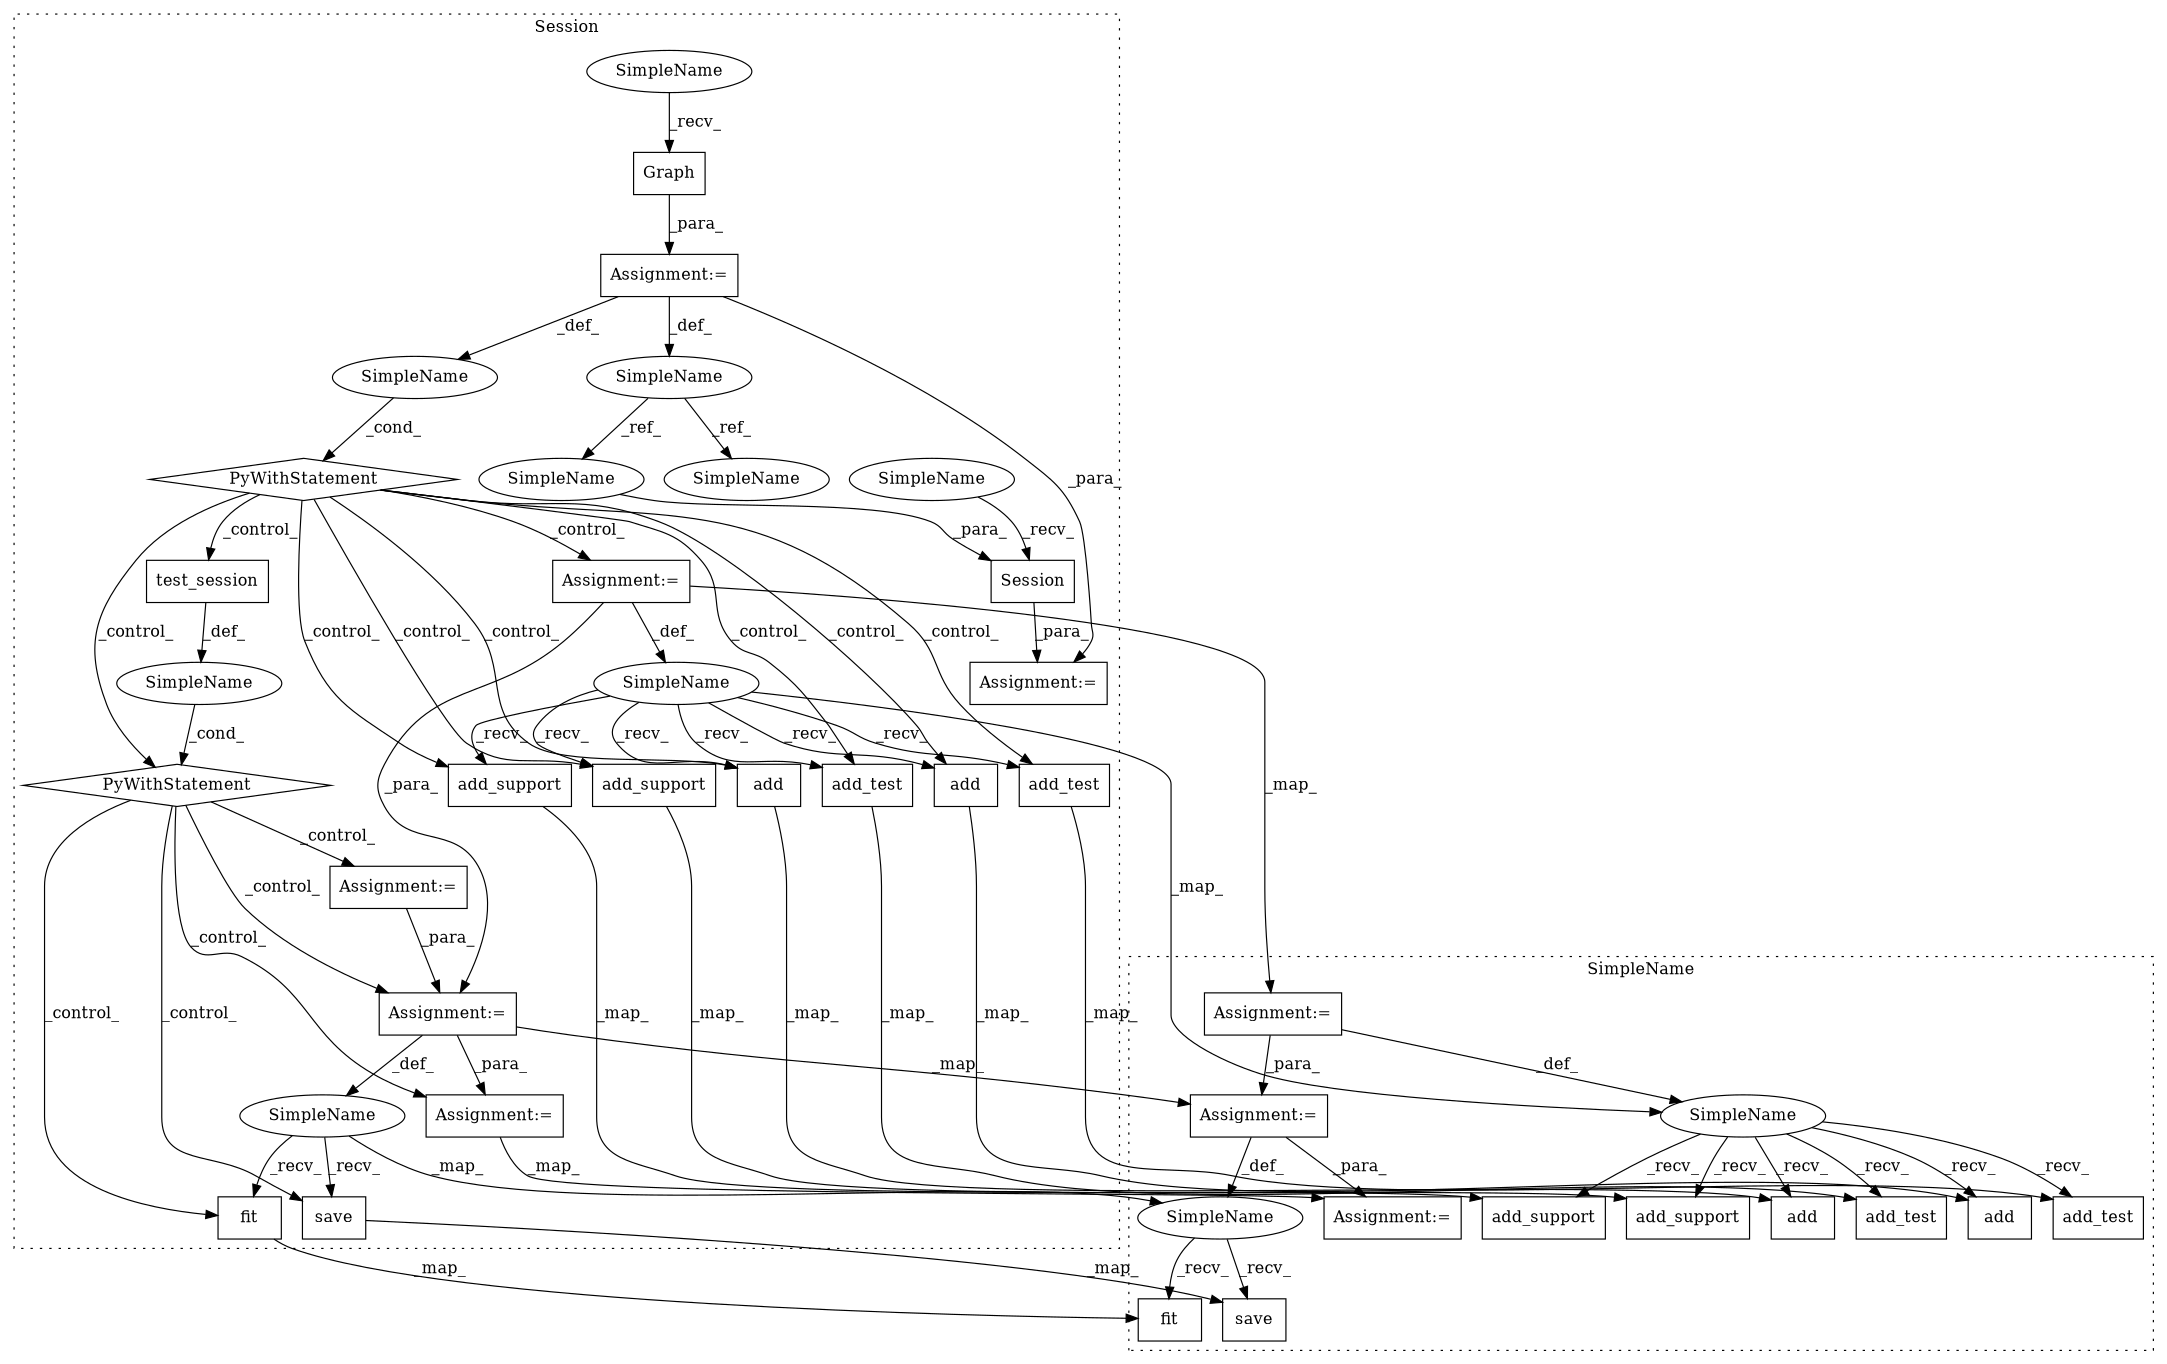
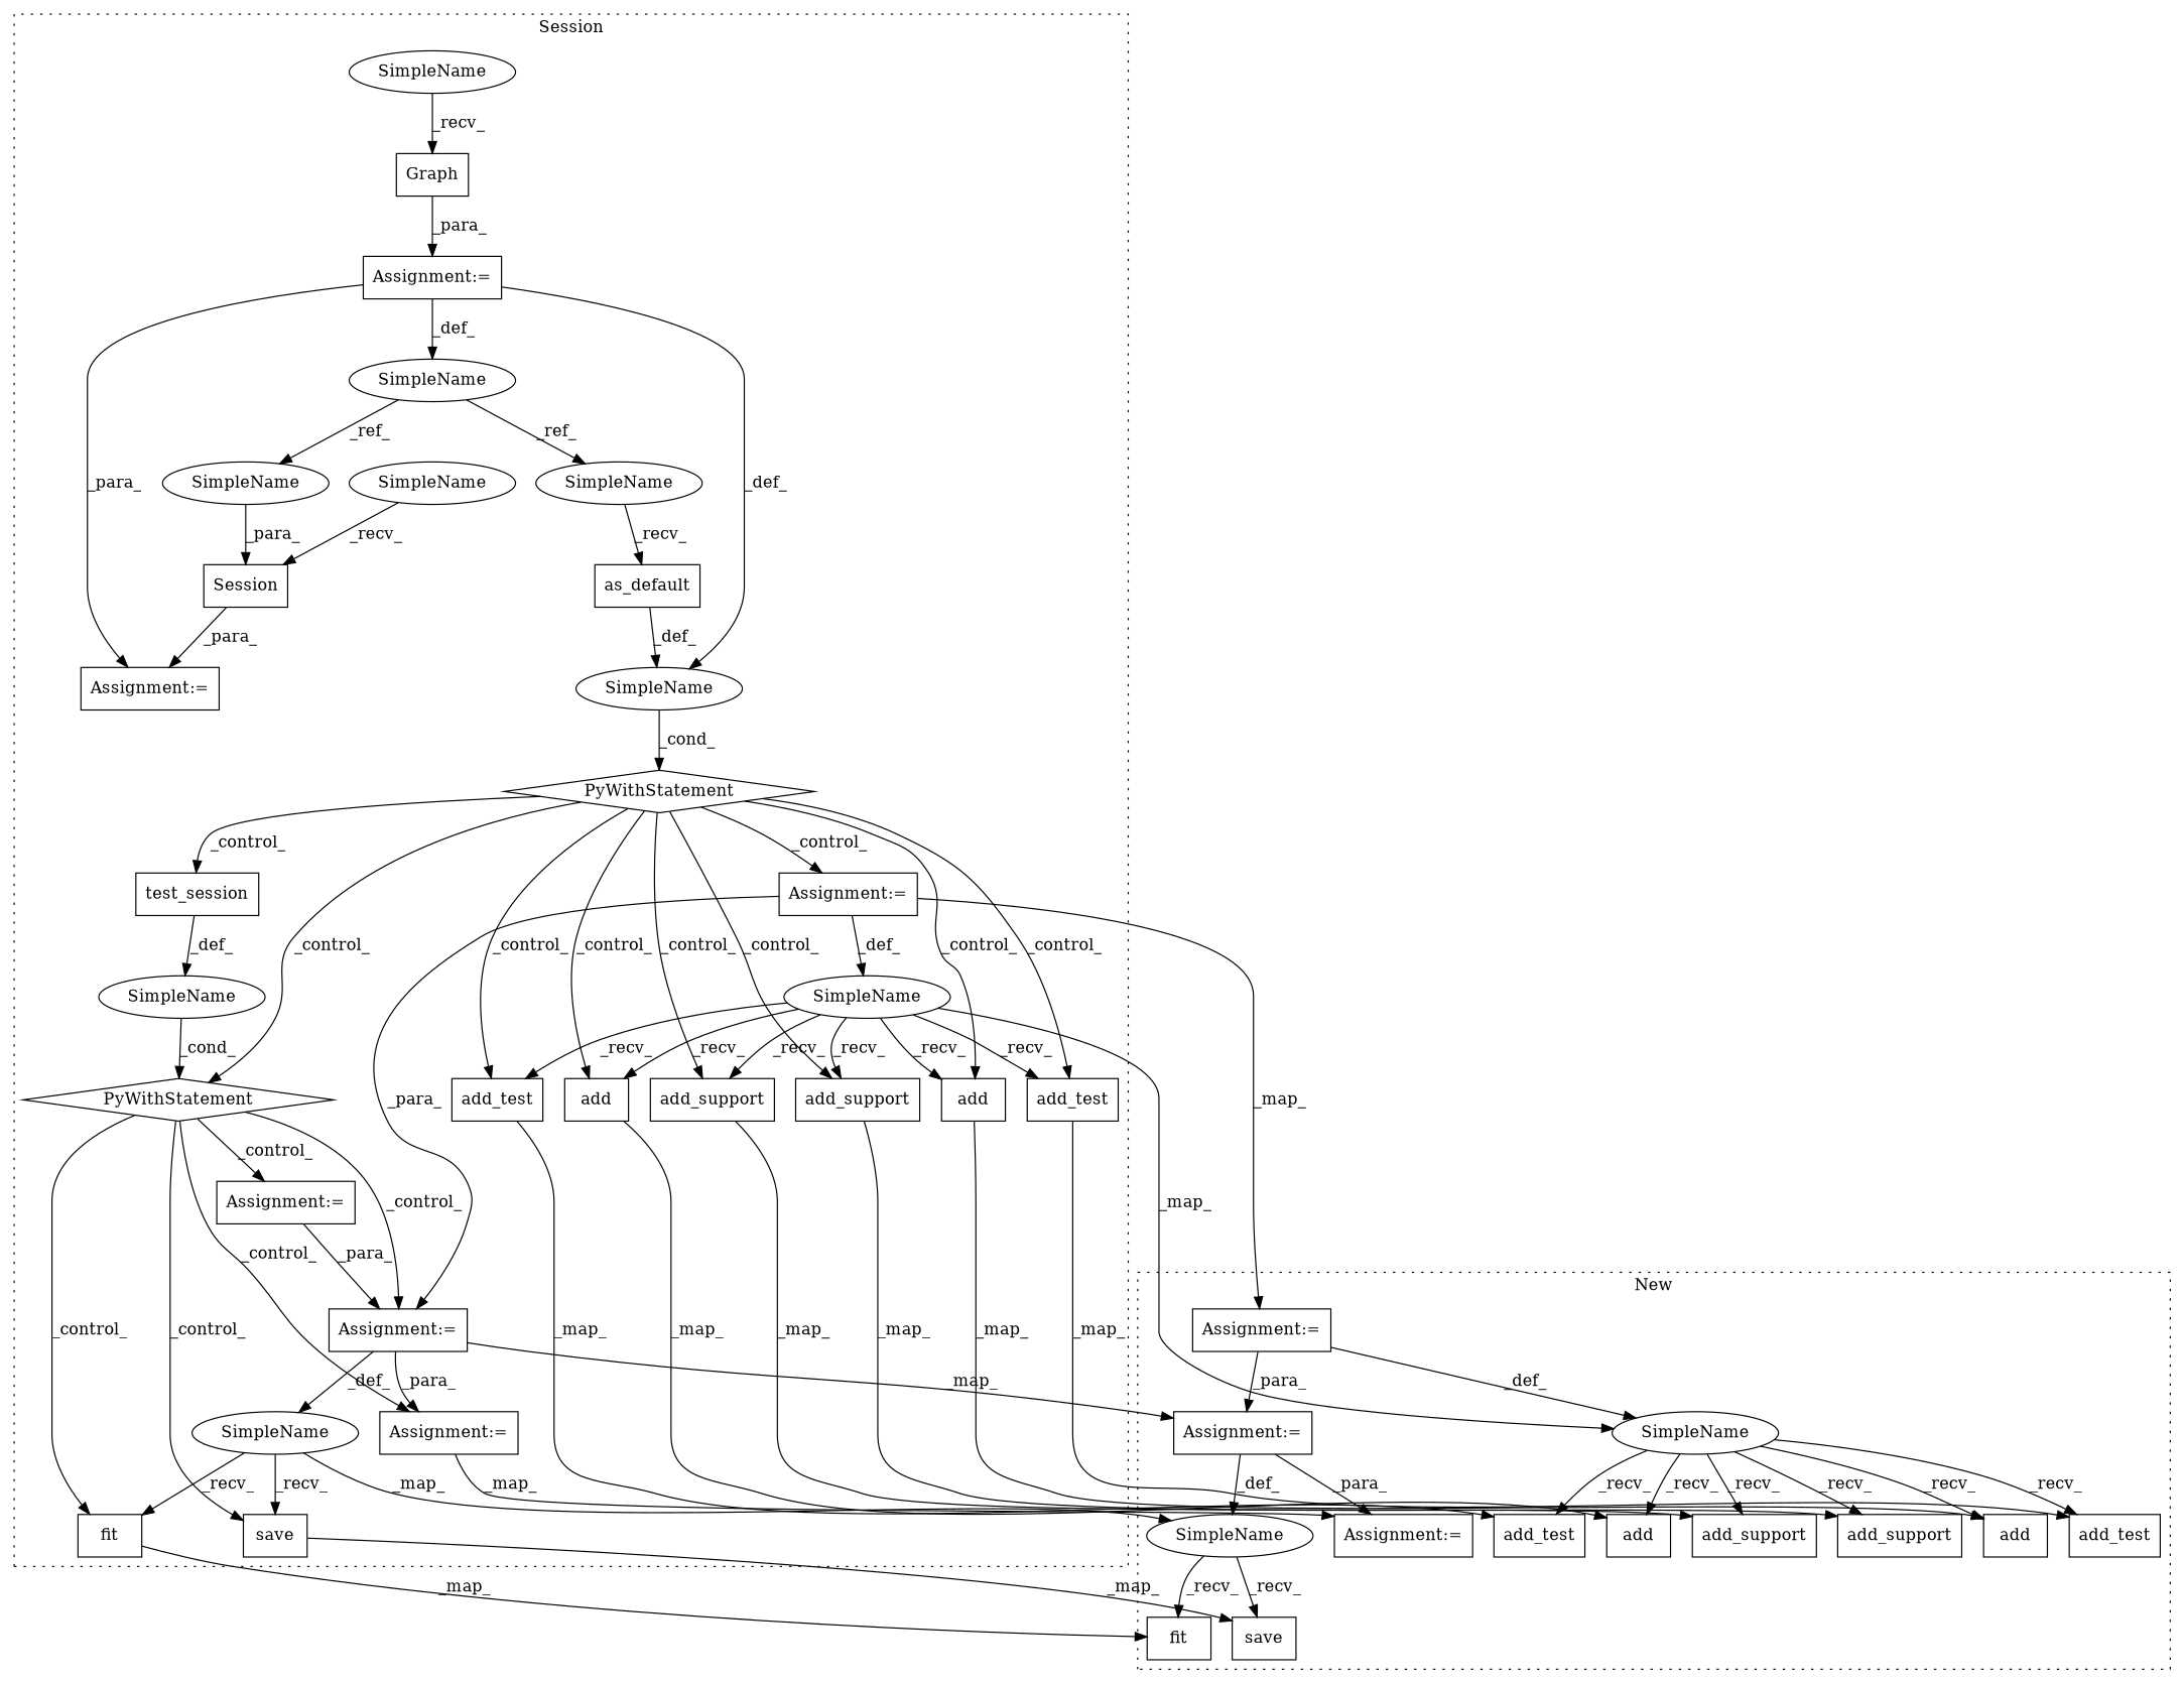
  digraph {
    node [a=32 l=1 shape=box]
    n1 [l="9,1" label=add_test s="26375,26424"]
    n2 [a=7 label="Assignment:=" s=26251]
    n3 [l="4,1" label=add s="26522,26549"]
    n4 [l="12,1" label=add_support s="26447,26499"]
    n5 [a=42 l=13 label=SimpleName s=26238 shape=ellipse]
    n6 [l="12,1" label=add_support s="26644,26699"]
    n7 [l="4,1" label=add s="26316,26352"]
    n8 [l="9,1" label=add_test s="26572,26621"]
+   n9 [l=12 label=as_default s=26216]
    n10 [l=14 label=test_session s=26826]
    n11 [l=7 label="Graph" s=25649]
    n12 [l="4,1" label=fit s="26991,27029"]
    n13 [a=42 label=SimpleName shape=ellipse l=""]
    n14 [a=104 l="10,2" label=PyWithStatement s="26811,26840" shape=diamond]
    n15 [l=6 label=save s=27046]
    n16 [a=42 l=5 label=SimpleName s=26870 shape=ellipse]
    n17 [a=104 l="10,2" label=PyWithStatement s="26204,26228" shape=diamond]
    n18 [a=42 label=SimpleName shape=ellipse l=""]
    n19 [l="8,1" label=Session s="25678,25687"]
    n20 [a=42 label=SimpleName s=25636 shape=ellipse]
    n21 [a=7 label="Assignment:=" s=25637]
    n22 [a=7 label="Assignment:=" s=25666]
    n23 [a=7 l=4 label="Assignment:=" s=26856]
    n24 [a=7 l=2 label="Assignment:=" s=27091]
    n25 [a=7 label="Assignment:=" s=26875]
    n26 [a=42 l=10 label=SimpleName s=25638 shape=ellipse]
    n27 [a=42 l=10 label=SimpleName s=25667 shape=ellipse]
    n28 [a=42 label=SimpleName s=25686 shape=ellipse]
    n29 [a=42 label=SimpleName s=26214 shape=ellipse]
    n30 [l="9,1" label=add_test s="25781,25830"]
    n31 [a=7 label="Assignment:=" s=25654]
    n32 [l="4,1" label=add s="25924,25951"]
    n33 [l="12,1" label=add_support s="25851,25903"]
    n34 [a=42 l=13 label=SimpleName s=25641 shape=ellipse]
    n35 [l="12,1" label=add_support s="26042,26097"]
    n36 [l="4,1" label=add s="25717,25760"]
    n37 [l="9,1" label=add_test s="25972,26021"]
    n38 [l="4,1" label=fit s="26320,26358"]
    n39 [l=6 label=save s=26371]
    n40 [a=42 l=5 label=SimpleName s=26208 shape=ellipse]
    n41 [a=7 l=2 label="Assignment:=" s=26408]
    n42 [a=7 label="Assignment:=" s=26213]
    subgraph cluster_1 {
      label=Session
      style=dotted
      n1
      n2
      n3
      n4
      n5
      n6
      n7
      n8
+     n9
      n10
      n11
      n12
      n13
      n14
      n15
      n16
      n17
      n18
      n19
      n20
      n21
      n22
      n23
      n24
      n25
      n26
      n27
      n28
      n29
    }
    subgraph cluster_2 {
-     label=SimpleName
+     label=New
      style=dotted
      n30
      n31
      n32
      n33
      n34
      n35
      n36
      n37
      n38
      n39
      n40
      n41
      n42
    }
    n1 -> n30 [label=_map_]
    n2 -> n5 [label=_def_]
    n2 -> n25 [label=_para_]
    n2 -> n31 [label=_map_]
    n3 -> n32 [label=_map_]
    n4 -> n33 [label=_map_]
    n5 -> n1 [label=_recv_]
    n5 -> n3 [label=_recv_]
    n5 -> n4 [label=_recv_]
    n5 -> n6 [label=_recv_]
    n5 -> n7 [label=_recv_]
    n5 -> n8 [label=_recv_]
    n5 -> n34 [label=_map_]
    n6 -> n35 [label=_map_]
    n7 -> n36 [label=_map_]
    n8 -> n37 [label=_map_]
+   n9 -> n18 [label=_def_]
    n10 -> n13 [label=_def_]
    n11 -> n21 [label=_para_]
    n12 -> n38 [label=_map_]
    n13 -> n14 [label=_cond_]
    n14 -> n12 [label=_control_]
    n14 -> n15 [label=_control_]
    n14 -> n23 [label=_control_]
    n14 -> n24 [label=_control_]
    n14 -> n25 [label=_control_]
    n15 -> n39 [label=_map_]
    n16 -> n12 [label=_recv_]
    n16 -> n15 [label=_recv_]
    n16 -> n40 [label=_map_]
    n17 -> n1 [label=_control_]
    n17 -> n2 [label=_control_]
    n17 -> n3 [label=_control_]
    n17 -> n4 [label=_control_]
    n17 -> n6 [label=_control_]
    n17 -> n7 [label=_control_]
    n17 -> n8 [label=_control_]
    n17 -> n10 [label=_control_]
    n17 -> n14 [label=_control_]
    n18 -> n17 [label=_cond_]
    n19 -> n22 [label=_para_]
    n20 -> n28 [label=_ref_]
    n20 -> n29 [label=_ref_]
    n21 -> n18 [label=_def_]
    n21 -> n20 [label=_def_]
    n21 -> n22 [label=_para_]
    n23 -> n25 [label=_para_]
    n24 -> n41 [label=_map_]
    n25 -> n16 [label=_def_]
    n25 -> n24 [label=_para_]
    n25 -> n42 [label=_map_]
    n26 -> n11 [label=_recv_]
    n27 -> n19 [label=_recv_]
    n28 -> n19 [label=_para_]
+   n29 -> n9 [label=_recv_]
    n31 -> n34 [label=_def_]
    n31 -> n42 [label=_para_]
    n34 -> n30 [label=_recv_]
    n34 -> n32 [label=_recv_]
    n34 -> n33 [label=_recv_]
    n34 -> n35 [label=_recv_]
    n34 -> n36 [label=_recv_]
    n34 -> n37 [label=_recv_]
    n40 -> n38 [label=_recv_]
    n40 -> n39 [label=_recv_]
    n42 -> n40 [label=_def_]
    n42 -> n41 [label=_para_]
  }
